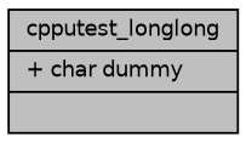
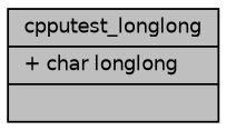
  digraph {
-   n1 [color=black fillcolor=grey75 fontcolor=black fontname=Helvetica fontsize=10 height=0.2 label="{cpputest_longlong\n|+ char dummy\l|}" shape=record style=filled width=0.4]
+   n1 [color=black fillcolor=grey75 fontcolor=black fontname=Helvetica fontsize=10 height=0.2 label="{cpputest_longlong\n|+ char longlong\l|}" shape=record style=filled width=0.4]
  }
